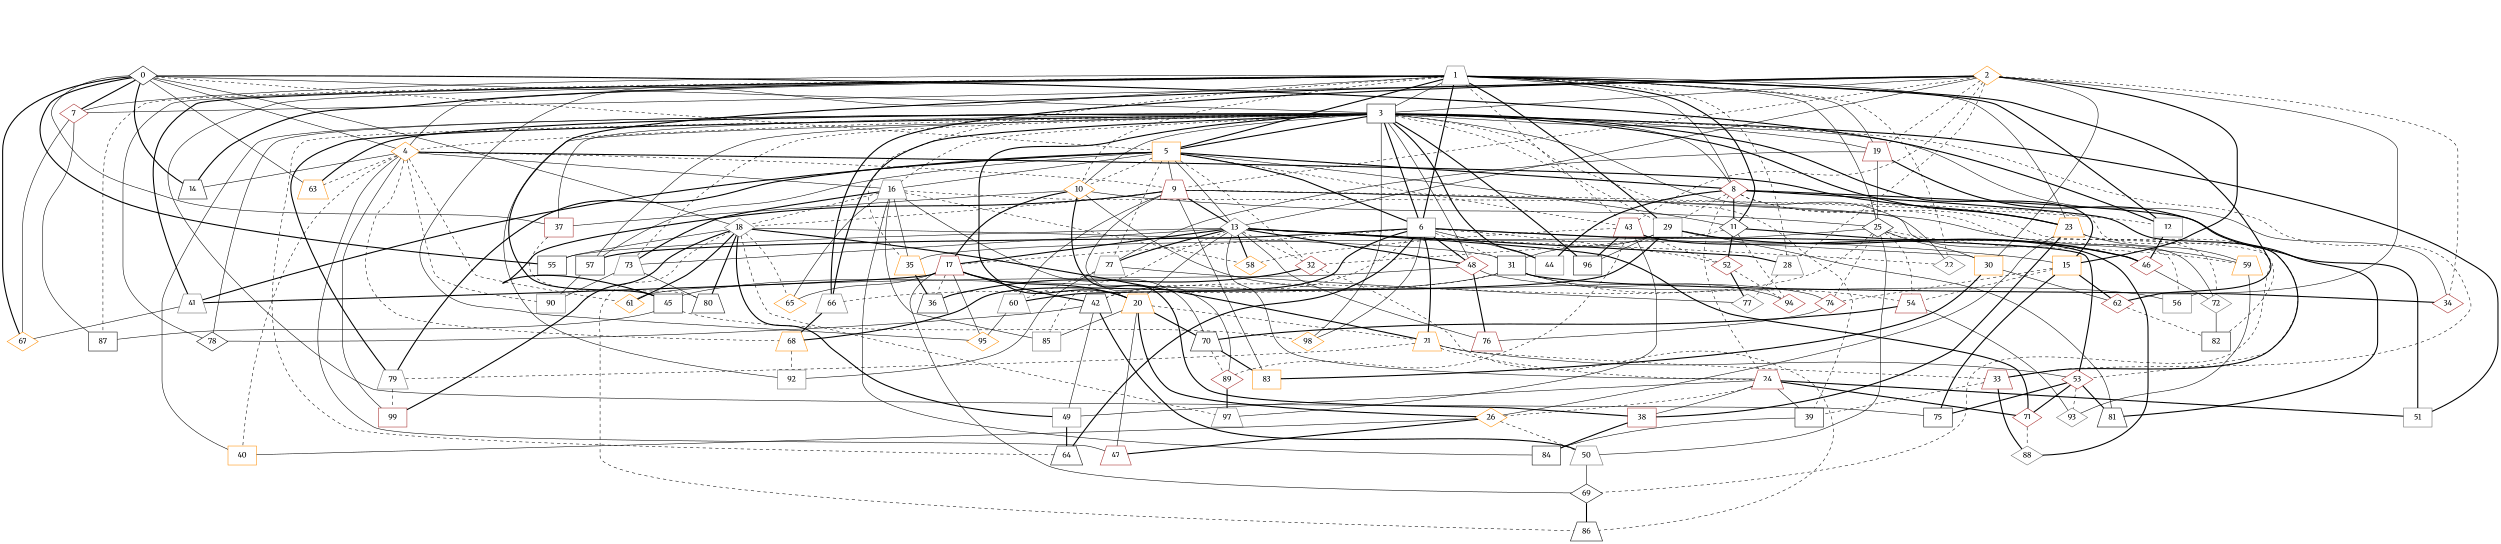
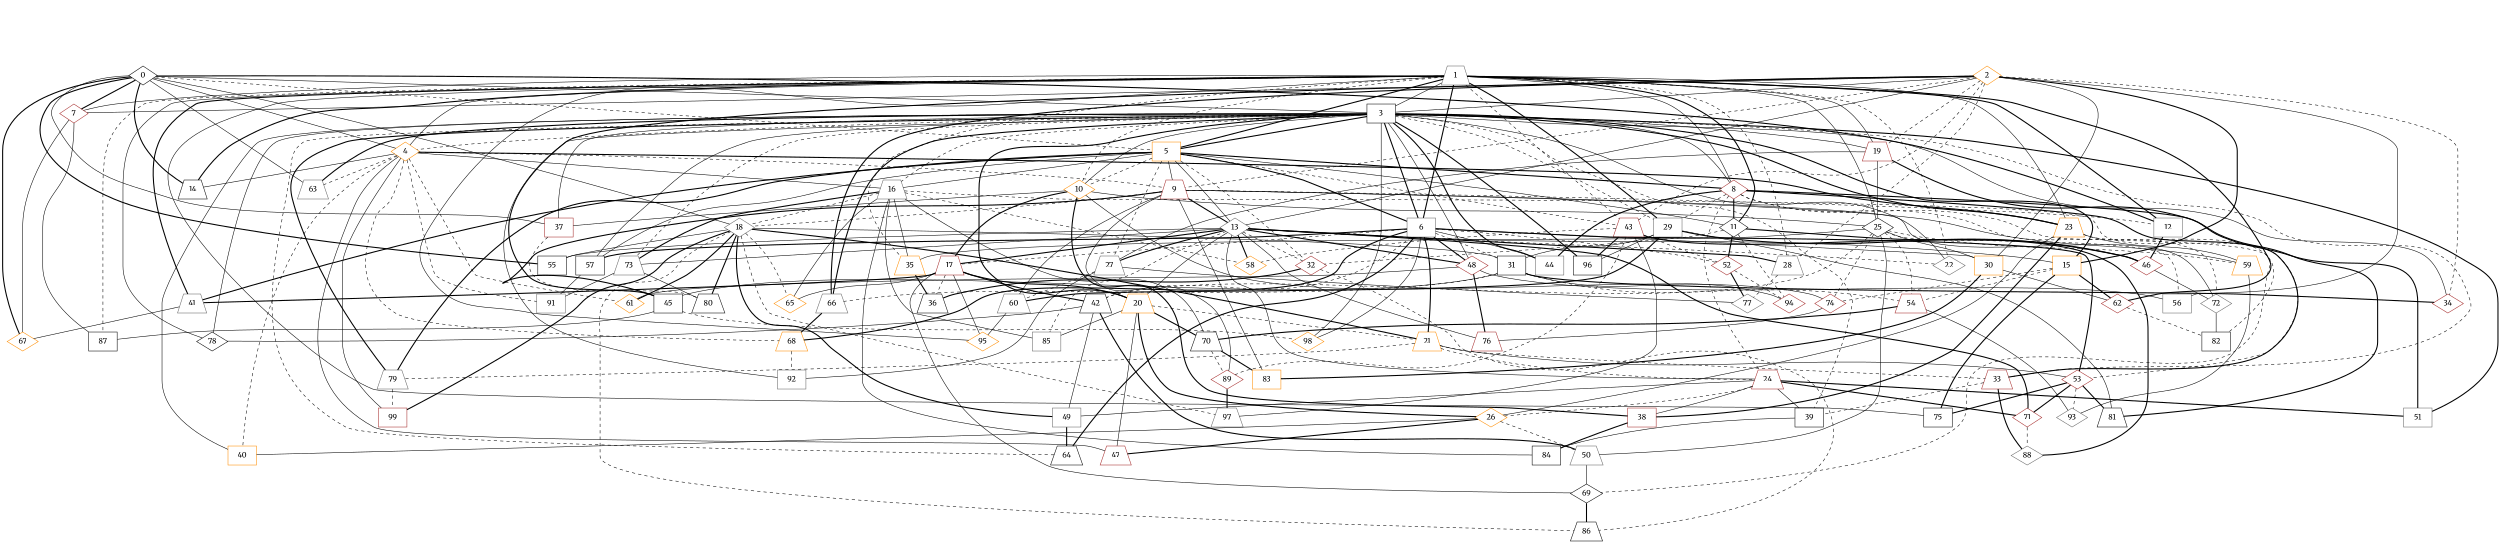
  strict graph {
    fontname=Merriweather
    node [color=gray40 fontname=Merriweather shape=diamond]
    edge [fontname=Merriweather is_available=True prob=1.0 style=solid]
    0 [color=black]
    3 [color=black shape=box]
    4 [color=darkorange]
    5 [color=darkorange shape=box]
    7 [color=brown]
    12 [shape=box]
    14 [color=black shape=trapezium]
    18
    37 [color=brown shape=box]
    55 [color=black shape=box]
-   63 [color=darkorange shape=trapezium]
+   63 [shape=trapezium]
    67 [color=darkorange]
    6 [shape=box]
    8 [color=brown]
    10 [color=darkorange]
    19 [color=brown shape=trapezium]
    22
    23 [color=darkorange shape=trapezium]
    29 [shape=box]
    78 [color=black]
    15 [color=darkorange shape=box]
    34 [color=brown]
    66 [shape=trapezium]
    16 [shape=trapezium]
    20 [color=darkorange shape=trapezium]
    33 [color=brown shape=trapezium]
    39 [color=black shape=box]
    40 [color=darkorange shape=box]
    44 [shape=box]
    48 [color=brown]
    51 [shape=box]
    57 [color=black shape=box]
    64 [color=black shape=trapezium]
    73 [shape=trapezium]
    79 [shape=trapezium]
    92 [shape=box]
    96 [color=black shape=box]
    98 [color=darkorange]
    9 [color=brown shape=trapezium]
    47 [color=brown shape=trapezium]
    61 [color=darkorange]
    68 [color=darkorange shape=trapezium]
-   90 [shape=box]
+   90 [shape=box label=91]
    99 [color=brown shape=box]
    11 [color=black]
    41 [shape=trapezium]
    43 [color=brown shape=trapezium]
    13
    27 [shape=trapezium]
    32 [color=brown]
    87 [color=black shape=box]
    46 [color=brown]
    21 [color=darkorange shape=trapezium]
    31 [color=black shape=box]
    65 [color=darkorange]
    49 [shape=box]
    80 [color=black shape=trapezium]
    86 [color=black shape=trapezium]
    97 [shape=trapezium]
    1 [shape=trapezium]
    25 [color=black]
    28 [shape=trapezium]
    35 [color=darkorange shape=trapezium]
    62 [color=brown]
    75 [color=black shape=box]
    95 [color=darkorange]
    30 [color=darkorange shape=box]
    17 [color=brown shape=trapezium]
    42 [color=black shape=trapezium]
    52 [color=brown]
    53 [color=brown]
    24 [color=brown shape=trapezium]
    69 [color=black]
    72
    38 [color=brown shape=box]
    74 [color=brown]
    94 [color=brown]
    81 [color=black shape=trapezium]
    59 [color=darkorange shape=trapezium]
    26 [color=darkorange]
    82 [color=black shape=box]
    56 [shape=box]
    54 [color=brown shape=trapezium]
    50 [shape=trapezium]
    77
    60 [shape=trapezium]
    36 [color=black shape=trapezium]
    89 [color=brown]
    58 [color=darkorange]
    88
    2 [color=darkorange]
    45 [color=black shape=box]
    83 [color=darkorange shape=box]
    71 [color=brown]
    76 [color=brown shape=trapezium]
    85 [shape=box]
    70 [color=black shape=trapezium]
    84 [color=black shape=box]
    93
    0 -- 3 [prob=0.723403118657]
    0 -- 4 [prob=0.907836805207]
    0 -- 5 [style=dashed]
    0 -- 7 [prob=0.481633967051 style=bold]
    0 -- 12 [prob=0.724540594091 style=bold]
    0 -- 14 [prob=0.237211349294 style=bold]
    0 -- 18 [prob=0.142435944687]
    0 -- 37
    0 -- 55 [style=bold]
    0 -- 63 [prob=0.661554420699]
    0 -- 67 [prob=0.0324532018243 style=bold]
    3 -- 4 [style=dashed]
    3 -- 5 [prob=0.795421846831 style=bold]
    3 -- 37 [prob=0.58775923504]
    3 -- 63 [prob=0.219522419235 style=bold]
    3 -- 6 [style=bold]
    3 -- 8 [prob=0.337882544232]
    3 -- 10 [prob=0.369536659688]
    3 -- 19
    3 -- 22 [prob=0.370803959391]
    3 -- 23 [prob=0.993992751446 style=bold]
    3 -- 29 [prob=0.527846715534 style=dashed]
    3 -- 78 [prob=0.0867296891843]
    3 -- 15 [prob=0.862093501627 style=bold]
    3 -- 34
    3 -- 66 [prob=0.136774286977 style=bold]
    3 -- 16 [prob=0.246667145764 style=dashed]
    3 -- 20 [style=bold]
    3 -- 33 [style=dashed]
    3 -- 39 [prob=0.480358725375 style=dashed]
    3 -- 40 [prob=0.470177749003]
    3 -- 44 [style=bold]
    3 -- 48
    3 -- 51 [prob=0.104150760322 style=bold]
    3 -- 57 [prob=0.0741517494999]
    3 -- 64 [prob=0.0143258681294 style=dashed]
    3 -- 73 [style=dashed]
    3 -- 79 [prob=0.840577796697 style=bold]
    3 -- 92
    3 -- 96 [prob=0.349357614294 style=bold]
    3 -- 98 [prob=0.117140036997]
    4 -- 14 [prob=0.562452707662]
    4 -- 63 [prob=0.6972497123 style=dashed]
    4 -- 23 [style=bold]
    4 -- 16
    4 -- 40 [style=dashed]
    4 -- 9 [style=dashed]
    4 -- 47
    4 -- 61 [style=dashed]
    4 -- 68 [prob=0.711434780843 style=dashed]
    4 -- 90 [prob=0.275177187455 style=dashed]
    4 -- 99 [prob=0.27420919365]
    5 -- 6 [prob=0.0991703688472 style=bold]
    5 -- 8 [style=bold]
    5 -- 10 [style=dashed]
    5 -- 16
    5 -- 57
    5 -- 79 [prob=0.0453004179282 style=bold]
    5 -- 9
    5 -- 11
    5 -- 41 [prob=0.817487317224 style=bold]
    5 -- 43 [prob=0.0915519581182 style=dashed]
    5 -- 13 [prob=0.0280339882649]
    5 -- 27 [prob=0.27434227547 style=dashed]
    5 -- 32 [style=dashed]
    7 -- 67 [prob=0.565073533654]
    7 -- 87 [prob=0.633369912869]
    12 -- 46 [style=bold]
    18 -- 55
    18 -- 61 [prob=0.955646453606 style=bold]
    18 -- 99 [prob=0.738851910449 style=bold]
    18 -- 21 [prob=0.13937889462 style=bold]
    18 -- 31 [prob=0.84786288162]
    18 -- 65 [prob=0.73909139196 style=dashed]
    18 -- 49 [style=bold]
    18 -- 80 [prob=0.744542363448 style=bold]
    18 -- 86 [prob=0.99066647958 style=dashed]
    18 -- 97 [prob=0.746970109609 style=dashed]
    37 -- 80 [prob=0.221230667023 style=dashed]
    6 -- 44 [prob=0.476684858282]
    6 -- 48 [prob=0.472266143571 style=bold]
    6 -- 57 [prob=0.995304884687 style=bold]
    6 -- 64 [prob=0.862212667166 style=bold]
    6 -- 98 [prob=0.559418904983]
    6 -- 68 [style=bold]
    6 -- 21 [prob=0.185679422913 style=bold]
    6 -- 31 [prob=0.132123500961 style=dashed]
    6 -- 30
    6 -- 17 [prob=0.785427914841 style=dashed]
    6 -- 42 [prob=0.0278692078525 style=dashed]
    6 -- 52 [prob=0.988999531698 style=dashed]
    6 -- 53 [prob=0.130841214487 style=bold]
    8 -- 29 [prob=0.422061379326 style=dashed]
    8 -- 33 [prob=0.591381355092 style=bold]
    8 -- 44 [prob=0.613356685089 style=bold]
    8 -- 51 [prob=0.624969947029 style=bold]
    8 -- 11 [prob=0.926414984504 style=bold]
    8 -- 24 [prob=0.876540086746 style=dashed]
    8 -- 69 [prob=0.731949043843 style=dashed]
    8 -- 72 [prob=0.318144599031 style=dashed]
    10 -- 37
    10 -- 25 [prob=0.0621508990013]
    10 -- 17 [prob=0.295741059948 style=bold]
    10 -- 38 [prob=0.0230285612128 style=bold]
    10 -- 74 [prob=0.632254197834]
    19 -- 27 [prob=0.653690075736]
    19 -- 25 [prob=0.0191065185492]
    19 -- 81 [style=bold]
    23 -- 38 [prob=0.619006452464 style=bold]
    23 -- 59 [prob=0.913008556402]
    23 -- 26 [prob=0.683602717319]
    23 -- 82 [prob=0.955239027309 style=dashed]
    29 -- 96 [prob=0.426703648256]
    29 -- 46 [prob=0.159873983452 style=bold]
    29 -- 31 [prob=0.540302085688]
    29 -- 81 [prob=0.504020486511]
    29 -- 60 [prob=0.319099234137 style=bold]
    15 -- 62 [prob=0.806209371581 style=bold]
    15 -- 75 [prob=0.0249379179511 style=bold]
    15 -- 74 [prob=0.773269701291 style=dashed]
    15 -- 54 [style=dashed]
    66 -- 68 [prob=0.379199734166 style=bold]
    16 -- 18 [prob=0.0450008644581 style=dashed]
    16 -- 73 [style=bold]
    16 -- 65 [prob=0.803938633586]
    16 -- 35 [prob=0.241288041265]
    16 -- 53 [style=dashed]
    16 -- 58 [prob=0.84983424842 style=dashed]
    16 -- 85 [prob=0.823947873117]
    16 -- 70 [prob=0.620042936689]
    16 -- 84 [prob=0.403434341722]
    20 -- 47 [prob=0.455060067662]
    20 -- 21 [prob=0.373255461737 style=dashed]
    20 -- 26 [prob=0.0483743552688 style=bold]
    20 -- 85 [prob=0.722435815071]
    20 -- 70 [prob=0.630631615698 style=bold]
    33 -- 39 [prob=0.627599876456 style=dashed]
    33 -- 88 [style=bold]
    39 -- 84 [prob=0.0455741226448]
    48 -- 61
    48 -- 56
    48 -- 76 [prob=0.690721731713 style=bold]
    57 -- 90 [prob=0.564327549956]
    73 -- 90 [prob=0.502677660505]
    73 -- 80 [prob=0.124463771936]
    79 -- 99 [style=dashed]
    9 -- 12 [prob=0.257545701993 style=dashed]
    9 -- 18 [prob=0.896285059949 style=dashed]
    9 -- 13 [style=bold]
    9 -- 72 [prob=0.650313155292]
    9 -- 59 [prob=0.336971965759]
    9 -- 60 [prob=0.686511632066]
    9 -- 89 [prob=0.119163946434]
    9 -- 45 [prob=0.949206427776 style=bold]
    9 -- 83
    68 -- 92 [style=dashed]
    11 -- 32 [prob=0.963026867526 style=dashed]
    11 -- 46 [prob=0.801708129806 style=bold]
    11 -- 52 [style=bold]
    11 -- 94 [prob=0.330191245663 style=dashed]
    41 -- 67 [prob=0.250115843876]
    43 -- 96 [prob=0.368445340283 style=bold]
    43 -- 97 [prob=0.323465054181]
    43 -- 52 [style=dashed]
    43 -- 89 [prob=0.0470207473254 style=dashed]
    43 -- 58 [prob=0.169635819449 style=dashed]
    43 -- 88 [style=bold]
    13 -- 55 [prob=0.404691455664]
    13 -- 22 [prob=0.950524311806 style=dashed]
    13 -- 15 [prob=0.644689231857]
    13 -- 20 [prob=0.302848437128]
    13 -- 48 [style=bold]
    13 -- 73
    13 -- 27 [prob=0.517213899381 style=bold]
    13 -- 32 [prob=0.742463814892 style=dashed]
    13 -- 28 [prob=0.596372056752 style=bold]
    13 -- 17 [style=bold]
    13 -- 24
    13 -- 58 [prob=0.583428606699 style=bold]
    13 -- 71 [prob=0.838444204907 style=bold]
    13 -- 76
    13 -- 85 [prob=0.362927591701 style=dashed]
    27 -- 92 [prob=0.637173485786]
    27 -- 77 [prob=0.913380585162]
    27 -- 60 [prob=0.714814691342 style=dashed]
    32 -- 86 [prob=0.903726770794 style=dashed]
    32 -- 36 [prob=0.0867002316385 style=bold]
    46 -- 72 [prob=0.139168163579]
    21 -- 33 [prob=0.797054879233 style=dashed]
    21 -- 79 [prob=0.0298533808093 style=dashed]
    21 -- 53 [prob=0.931425446531]
    21 -- 24 [prob=0.959880286625 style=dashed]
    31 -- 34 [prob=0.784341385212 style=bold]
    31 -- 66 [prob=0.655487775557 style=dashed]
    31 -- 94 [prob=0.317279671822]
    31 -- 54 [prob=0.138713929121 style=dashed]
    31 -- 45
    49 -- 64 [prob=0.245527511482 style=bold]
    1 -- 3 [prob=0.965689152429]
    1 -- 4 [prob=0.390438883792]
    1 -- 5 [prob=0.333547479532 style=bold]
    1 -- 7 [prob=0.966496482039]
    1 -- 12 [prob=0.365151189729 style=bold]
    1 -- 14 [prob=0.805385406789 style=bold]
    1 -- 6 [prob=0.51723401743 style=bold]
    1 -- 8 [prob=0.342345899197]
    1 -- 10 [prob=0.159954975526 style=dashed]
    1 -- 19 [prob=0.0868866077471]
    1 -- 22 [prob=0.165588803306 style=dashed]
    1 -- 23 [prob=0.449451929688]
    1 -- 29 [prob=0.614082957132 style=bold]
    1 -- 78 [prob=0.0658536362969]
    1 -- 11 [prob=0.16529982237 style=bold]
    1 -- 41 [style=bold]
    1 -- 43 [style=dashed]
    1 -- 87 [prob=0.144739716717 style=dashed]
    1 -- 25 [prob=0.568600405493]
    1 -- 28 [prob=0.931592968466 style=dashed]
    1 -- 35 [prob=0.192128714882 style=dashed]
    1 -- 62 [style=bold]
    1 -- 75
    1 -- 95 [prob=0.381388466913]
    25 -- 35
    25 -- 30 [prob=0.347650272779]
    25 -- 42 [style=dashed]
    25 -- 74 [prob=0.440362195651 style=dashed]
    25 -- 59 [prob=0.453571866546 style=dashed]
    25 -- 56 [style=dashed]
    25 -- 54 [prob=0.496529601953 style=dashed]
    25 -- 50 [prob=0.698334860697]
    28 -- 77 [prob=0.890758521723 style=dashed]
    35 -- 36 [prob=0.30058711551 style=bold]
    62 -- 82 [style=dashed]
    30 -- 62 [prob=0.429196077401]
    30 -- 83 [style=bold]
    17 -- 20 [prob=0.634442552318 style=bold]
    17 -- 41 [prob=0.41853514732 style=bold]
    17 -- 65 [prob=0.815657739757]
    17 -- 95 [prob=0.512984875019]
    17 -- 42 [prob=0.632868822737 style=bold]
    17 -- 69
    17 -- 36 [style=dashed]
    42 -- 78 [prob=0.0951122115295]
    42 -- 49 [prob=0.702152398068]
    42 -- 50 [prob=0.762932056852 style=bold]
    52 -- 94 [prob=0.42598457733 style=dashed]
    52 -- 77 [prob=0.535746585926 style=bold]
    53 -- 75 [prob=0.794216003497 style=bold]
    53 -- 81 [prob=0.778751538643 style=bold]
    53 -- 71 [prob=0.55202081916 style=bold]
    53 -- 93 [style=dashed]
    24 -- 39 [prob=0.265311587632]
    24 -- 51 [prob=0.0793565791979 style=bold]
    24 -- 49 [prob=0.389146656169]
    24 -- 38 [prob=0.101812136157]
    24 -- 26 [prob=0.0417671476689 style=dashed]
    24 -- 71 [prob=0.798586801227 style=bold]
    69 -- 86 [prob=0.546786799251 style=bold]
    72 -- 82 [prob=0.821370840064]
    38 -- 84 [style=bold]
    74 -- 76 [prob=0.209379793594]
    59 -- 93 [prob=0.819338876118]
    26 -- 40
    26 -- 47 [prob=0.0203581063659 style=bold]
    26 -- 50 [prob=0.0149821842519 style=dashed]
    54 -- 70 [prob=0.370837673035 style=bold]
    54 -- 93 [prob=0.302549811288]
    50 -- 69 [prob=0.303246972104]
    60 -- 95 [prob=0.863330852475]
    89 -- 97 [style=bold]
    2 -- 3
    2 -- 7 [prob=0.897639948965]
    2 -- 19 [prob=0.726764808585 style=dashed]
    2 -- 15 [prob=0.924118860121 style=bold]
    2 -- 34 [prob=0.059177241978 style=dashed]
    2 -- 66 [prob=0.936130724931 style=bold]
    2 -- 9 [style=dashed]
    2 -- 43 [style=dashed]
    2 -- 13 [prob=0.569302572359]
    2 -- 28 [style=dashed]
    2 -- 30 [prob=0.270705379643]
    2 -- 56
    2 -- 45 [prob=0.4836949748 style=bold]
    45 -- 98 [style=dashed]
    45 -- 87 [prob=0.843354994881]
    71 -- 88 [prob=0.41348198426 style=dashed]
    70 -- 89 [prob=0.717318467045 style=dashed]
    70 -- 83 [prob=0.544241979086 style=bold]
  }
